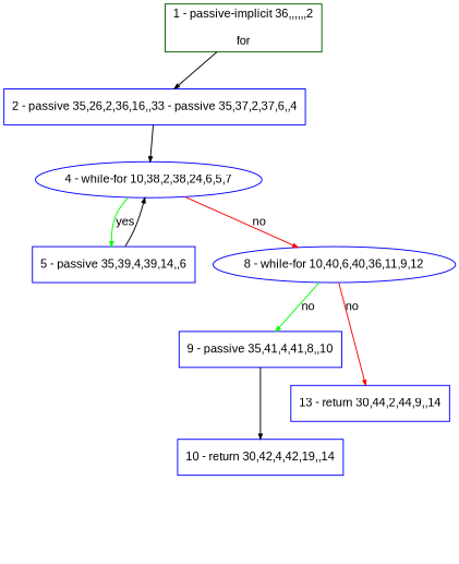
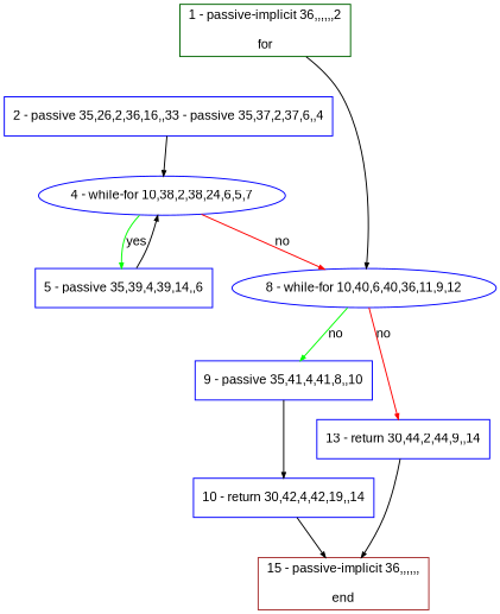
  digraph {
    bgcolor=white
    compound=true
    fillcolor="#FFFFCC"
    fontname=Arial
    fontsize=12
    pack=true
    packmode=clust
    style="rounded,filled"
    node [color="#0000ff" compound=true fillcolor="#ffffff" fixedsize=false fontname=Arial fontsize=12 node_initialized=no shape=box style=filled]
    edge [arrowhead=normal arrowsize=0.5 arrowtail=none color="#000000" compound=true dir=forward fontcolor=black fontname=Arial fontsize=12]
    n1 [label="2 - passive 35,26,2,36,16,,33 - passive 35,37,2,37,6,,4"]
    n2 [label="4 - while-for 10,38,2,38,24,6,5,7" shape=oval]
    n3 [label="5 - passive 35,39,4,39,14,,6"]
    n4 [label="8 - while-for 10,40,6,40,36,11,9,12" shape=oval]
    n5 [color="#006400" label="1 - passive-implicit 36,,,,,,2\n\nfor"]
    n6 [label="9 - passive 35,41,4,41,8,,10"]
    n7 [label="13 - return 30,44,2,44,9,,14"]
    n8 [label="10 - return 30,42,4,42,19,,14"]
+   n9 [color="#a52a2a" label="15 - passive-implicit 36,,,,,,\n\nend"]
    n1 -> n2
    n2 -> n3 [color="#00ff00" label=yes]
    n2 -> n4 [color="#ff0000" label=no]
    n3 -> n2
    n4 -> n6 [color="#00ff00" label=no]
    n4 -> n7 [color="#ff0000" label=no]
-   n5 -> n1
+   n5 -> n4
    n6 -> n8
+   n7 -> n9
+   n8 -> n9
  }
